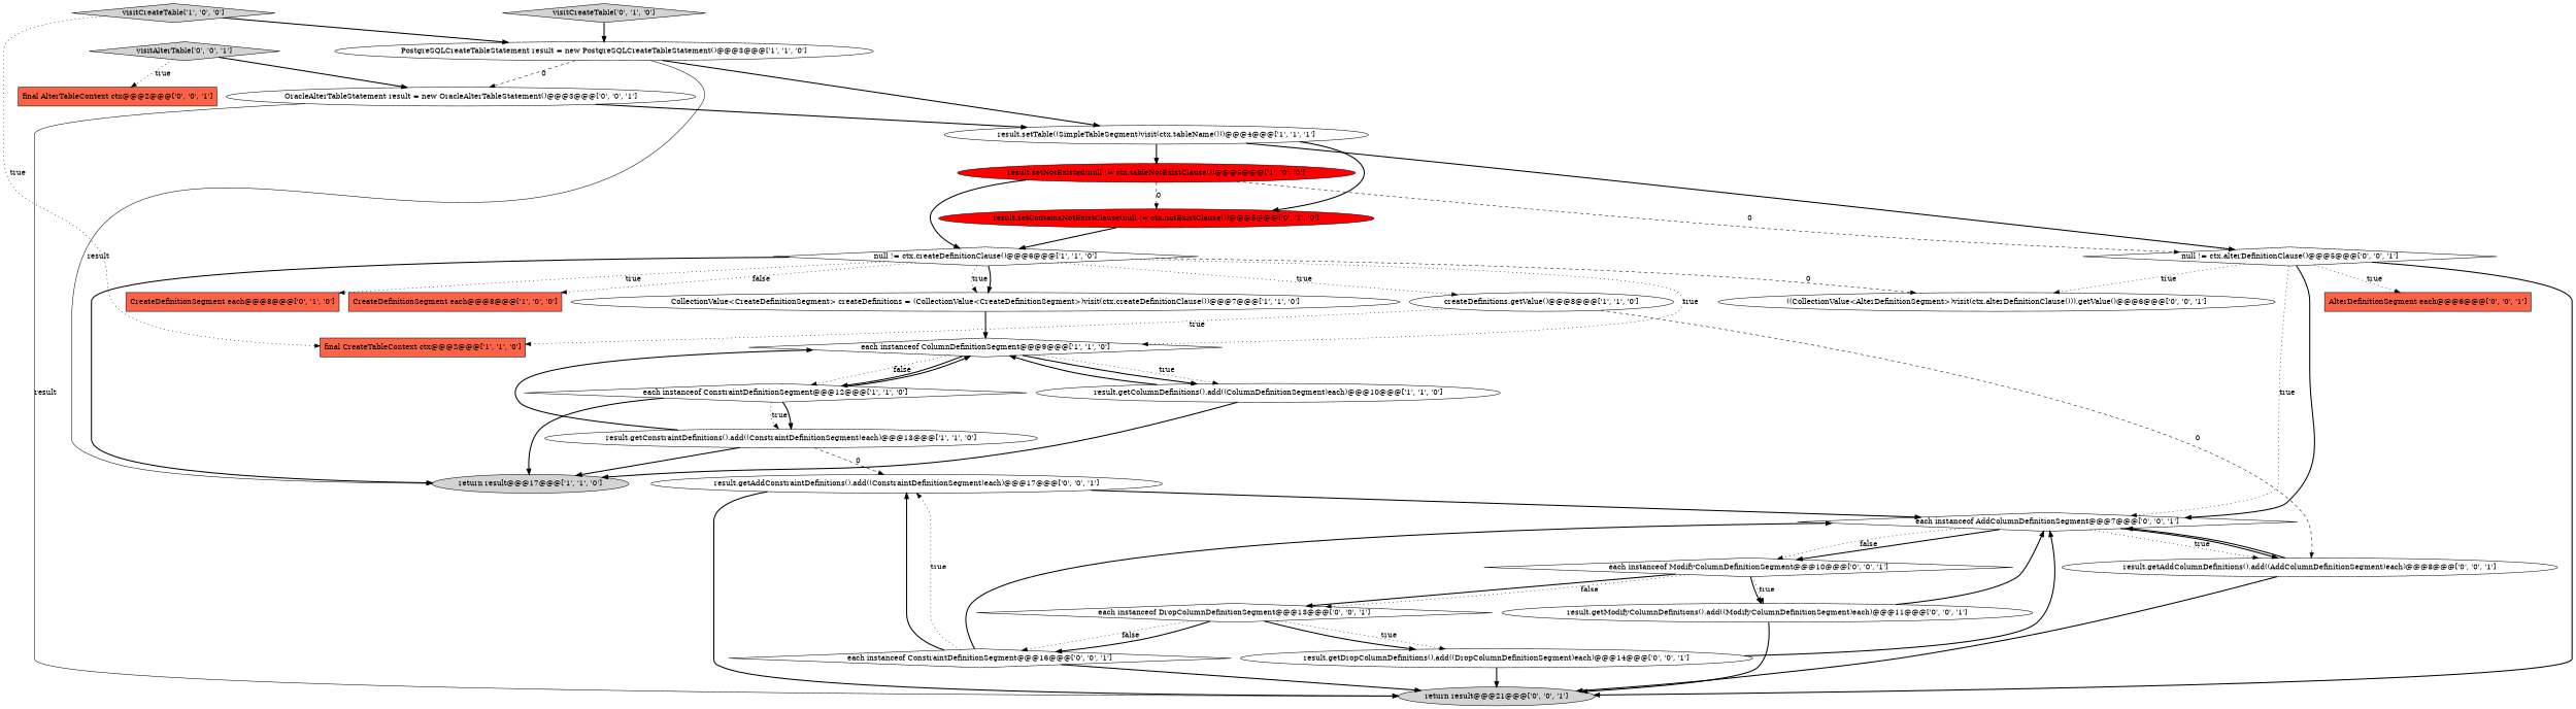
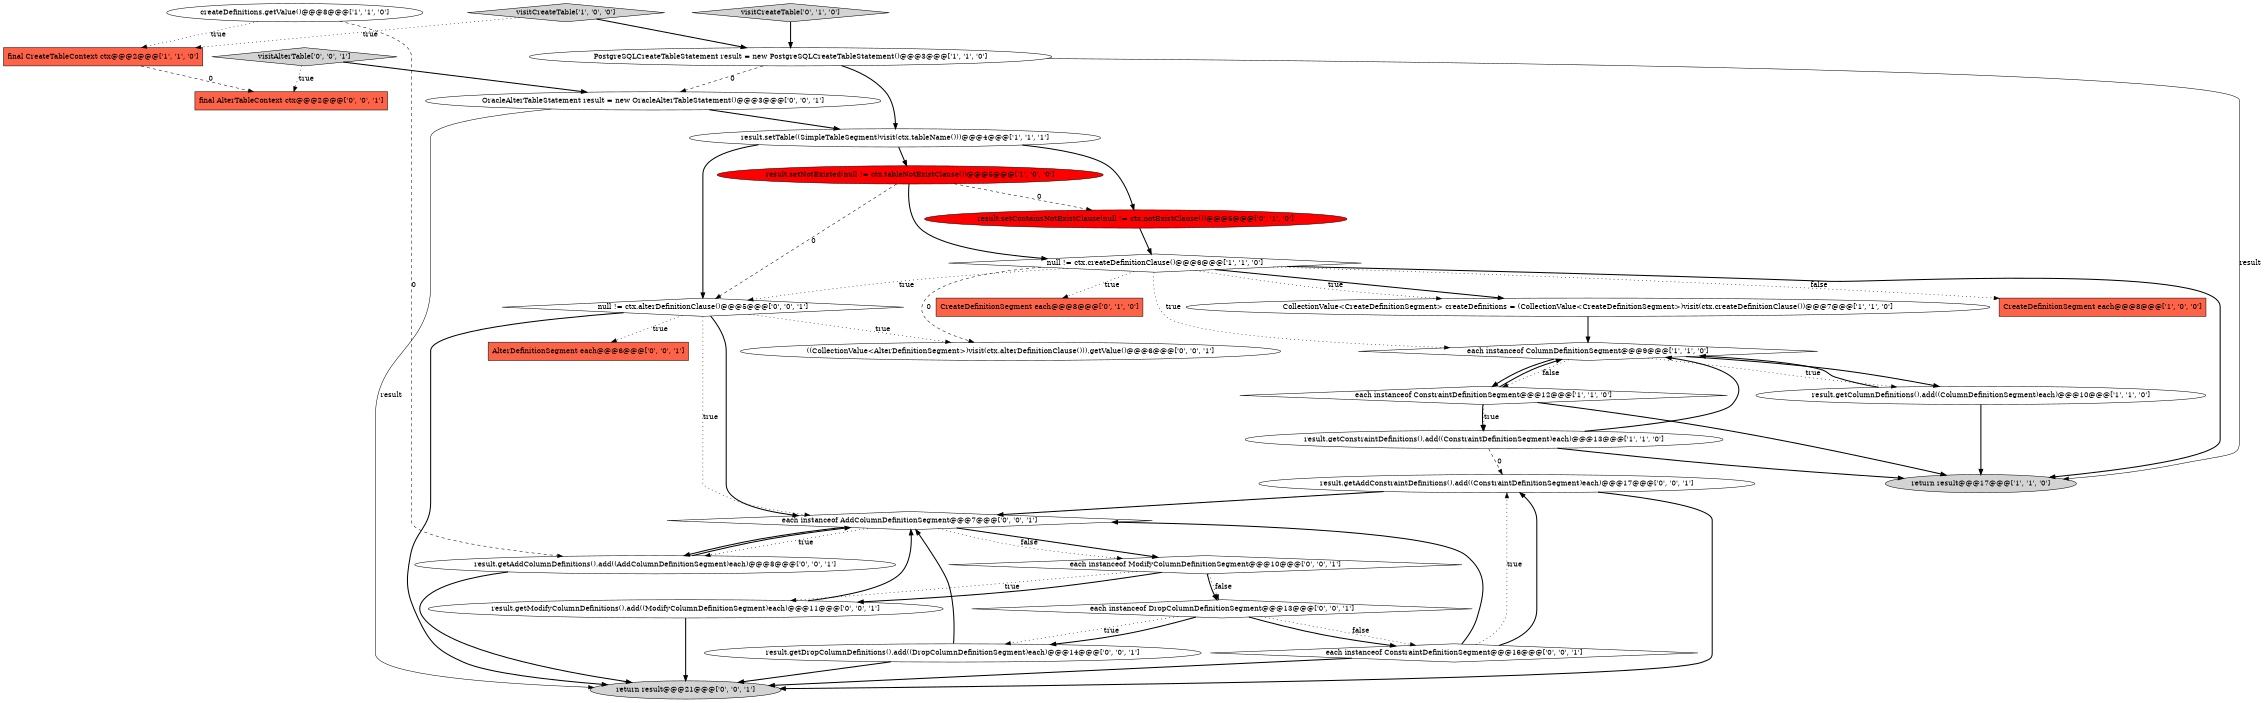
  digraph {
    node [fillcolor=white shape=ellipse style=filled]
    edge [style=bold]
    n1 [label="each instanceof ColumnDefinitionSegment@@@9@@@['1', '1', '0']" shape=diamond]
    n2 [label="result.getColumnDefinitions().add((ColumnDefinitionSegment)each)@@@10@@@['1', '1', '0']"]
    n3 [label="each instanceof ConstraintDefinitionSegment@@@12@@@['1', '1', '0']" shape=diamond]
    n4 [fillcolor=lightgray label="return result@@@17@@@['1', '1', '0']"]
    n5 [label="result.getConstraintDefinitions().add((ConstraintDefinitionSegment)each)@@@13@@@['1', '1', '0']"]
    n6 [fillcolor=tomato label="CreateDefinitionSegment each@@@8@@@['0', '1', '0']" shape=box]
    n7 [fillcolor=red label="result.setContainsNotExistClause(null != ctx.notExistClause())@@@5@@@['0', '1', '0']"]
    n8 [label="null != ctx.createDefinitionClause()@@@6@@@['1', '1', '0']" shape=diamond]
    n9 [label="CollectionValue<CreateDefinitionSegment> createDefinitions = (CollectionValue<CreateDefinitionSegment>)visit(ctx.createDefinitionClause())@@@7@@@['1', '1', '0']"]
    n10 [label="createDefinitions.getValue()@@@8@@@['1', '1', '0']"]
    n11 [label="((CollectionValue<AlterDefinitionSegment>)visit(ctx.alterDefinitionClause())).getValue()@@@6@@@['0', '0', '1']"]
    n12 [fillcolor=tomato label="CreateDefinitionSegment each@@@8@@@['1', '0', '0']" shape=box]
    n13 [fillcolor=lightgray label="visitAlterTable['0', '0', '1']" shape=diamond]
    n14 [label="OracleAlterTableStatement result = new OracleAlterTableStatement()@@@3@@@['0', '0', '1']"]
    n15 [fillcolor=tomato label="final AlterTableContext ctx@@@2@@@['0', '0', '1']" shape=box]
    n16 [fillcolor=lightgray label="return result@@@21@@@['0', '0', '1']"]
    n17 [label="result.setTable((SimpleTableSegment)visit(ctx.tableName()))@@@4@@@['1', '1', '1']"]
    n18 [label="each instanceof ConstraintDefinitionSegment@@@16@@@['0', '0', '1']" shape=diamond]
    n19 [label="each instanceof AddColumnDefinitionSegment@@@7@@@['0', '0', '1']" shape=diamond]
    n20 [label="result.getAddConstraintDefinitions().add((ConstraintDefinitionSegment)each)@@@17@@@['0', '0', '1']"]
    n21 [label="each instanceof ModifyColumnDefinitionSegment@@@10@@@['0', '0', '1']" shape=diamond]
    n22 [label="result.getAddColumnDefinitions().add((AddColumnDefinitionSegment)each)@@@8@@@['0', '0', '1']"]
    n23 [label="each instanceof DropColumnDefinitionSegment@@@13@@@['0', '0', '1']" shape=diamond]
    n24 [label="result.getModifyColumnDefinitions().add((ModifyColumnDefinitionSegment)each)@@@11@@@['0', '0', '1']"]
    n25 [label="result.getDropColumnDefinitions().add((DropColumnDefinitionSegment)each)@@@14@@@['0', '0', '1']"]
    n26 [fillcolor=red label="result.setNotExisted(null != ctx.tableNotExistClause())@@@5@@@['1', '0', '0']"]
    n27 [label="null != ctx.alterDefinitionClause()@@@5@@@['0', '0', '1']" shape=diamond]
    n28 [fillcolor=tomato label="AlterDefinitionSegment each@@@6@@@['0', '0', '1']" shape=box]
    n29 [fillcolor=tomato label="final CreateTableContext ctx@@@2@@@['1', '1', '0']" shape=box]
    n30 [fillcolor=lightgray label="visitCreateTable['1', '0', '0']" shape=diamond]
    n31 [label="PostgreSQLCreateTableStatement result = new PostgreSQLCreateTableStatement()@@@3@@@['1', '1', '0']"]
    n32 [fillcolor=lightgray label="visitCreateTable['0', '1', '0']" shape=diamond]
    n1 -> n2
    n1 -> n2 [label=true style=dotted]
    n1 -> n3 [label=false style=dotted]
    n1 -> n3
    n2 -> n1
    n2 -> n4
    n3 -> n1
    n3 -> n4
    n3 -> n5 [label=true style=dotted]
    n3 -> n5
    n5 -> n1
    n5 -> n4
    n5 -> n20 [label=0 style=dashed]
    n7 -> n8
    n8 -> n1 [label=true style=dotted]
    n8 -> n4
    n8 -> n6 [label=true style=dotted]
    n8 -> n9
    n8 -> n9 [label=true style=dotted]
-   n8 -> n10 [label=true style=dotted]
+   n8 -> n27 [label=true style=dotted]
    n8 -> n11 [label=0 style=dashed]
    n8 -> n12 [label=false style=dotted]
    n9 -> n1
    n10 -> n22 [label=0 style=dashed]
    n10 -> n29 [label=true style=dotted]
    n13 -> n14
    n13 -> n15 [label=true style=dotted]
    n14 -> n16 [label=result style=solid]
    n14 -> n17
    n17 -> n7
    n17 -> n26
    n17 -> n27
    n18 -> n16
    n18 -> n19
    n18 -> n20 [label=true style=dotted]
    n18 -> n20
    n19 -> n21
    n19 -> n21 [label=false style=dotted]
    n19 -> n22 [label=true style=dotted]
    n19 -> n22
    n20 -> n16
    n20 -> n19
    n21 -> n23
    n21 -> n23 [label=false style=dotted]
    n21 -> n24 [label=true style=dotted]
    n21 -> n24
    n22 -> n16
    n22 -> n19
    n23 -> n18 [label=false style=dotted]
    n23 -> n18
    n23 -> n25 [label=true style=dotted]
    n23 -> n25
    n24 -> n16
    n24 -> n19
    n25 -> n16
    n25 -> n19
    n26 -> n7 [label=0 style=dashed]
    n26 -> n8
    n26 -> n27 [label=0 style=dashed]
    n27 -> n11 [label=true style=dotted]
    n27 -> n16
    n27 -> n19
    n27 -> n19 [label=true style=dotted]
    n27 -> n28 [label=true style=dotted]
+   n29 -> n15 [label=0 style=dashed]
    n30 -> n29 [label=true style=dotted]
    n30 -> n31
    n31 -> n4 [label=result style=solid]
    n31 -> n14 [label=0 style=dashed]
    n31 -> n17
    n32 -> n31
  }
